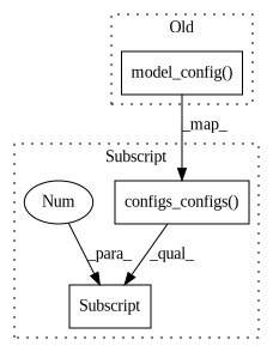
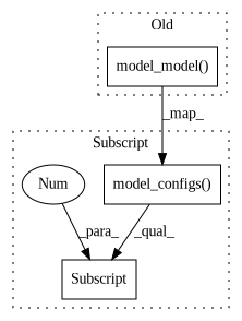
  digraph {
    fontname="Liberation Serif"
    node [a=75 fontname="Liberation Serif" shape=box]
    edge [fontname="Liberation Serif"]
-   n1 [l=26 label="configs_configs()" s=12836]
+   n1 [l=26 label="model_configs()" s=12836]
    n2 [a=63 l="29,0" label=Subscript s="12836,0"]
    n3 [a=76 l=1 label=Num s=12863 shape=ellipse]
-   n4 [l=25 label="model_config()" s=12525]
+   n4 [l=25 label="model_model()" s=12525]
    subgraph cluster_1 {
      label=Subscript
      style=dotted
      n1
      n2
      n3
    }
    subgraph cluster_2 {
      label=Old
      style=dotted
      n4
    }
    n1 -> n2 [label=_qual_]
    n3 -> n2 [label=_para_]
    n4 -> n1 [label=_map_]
  }
